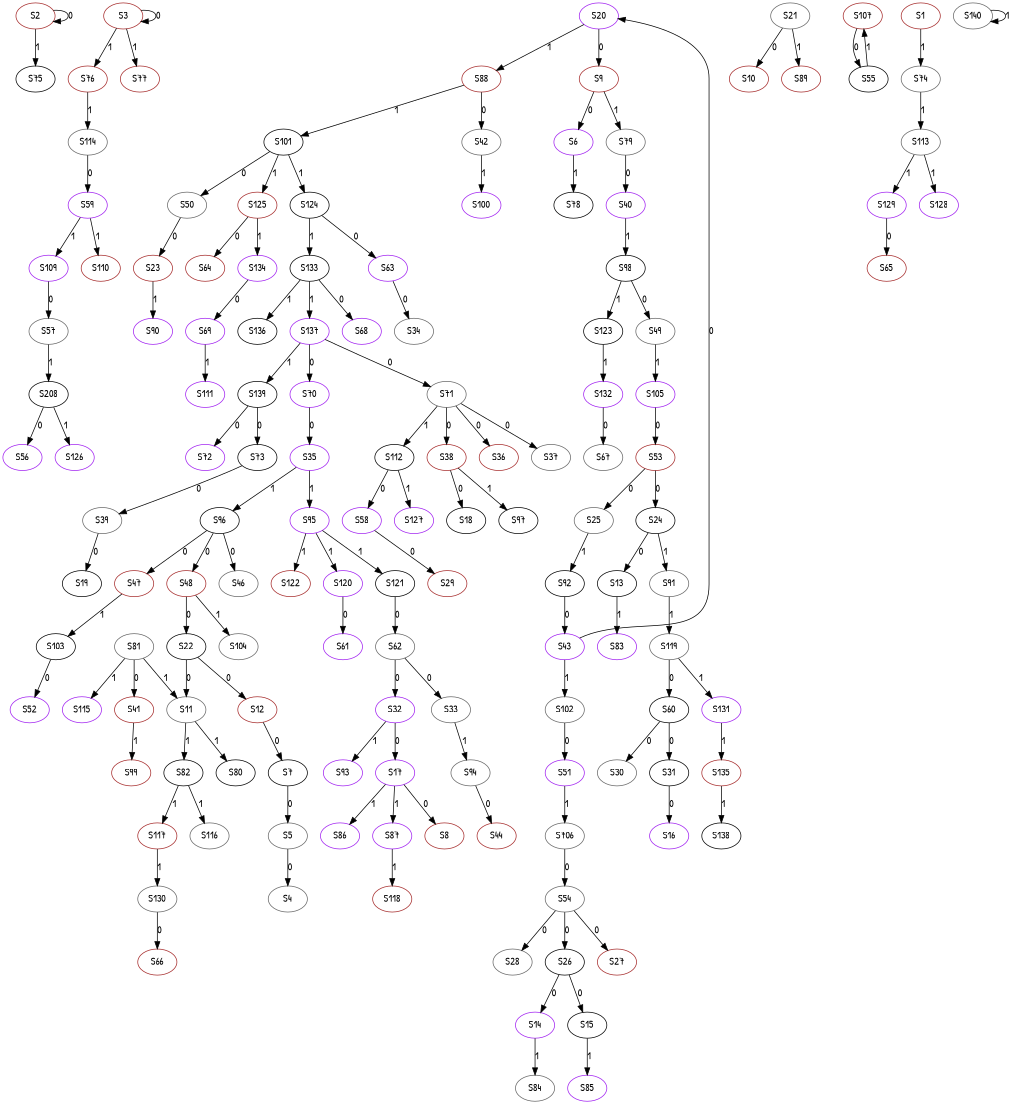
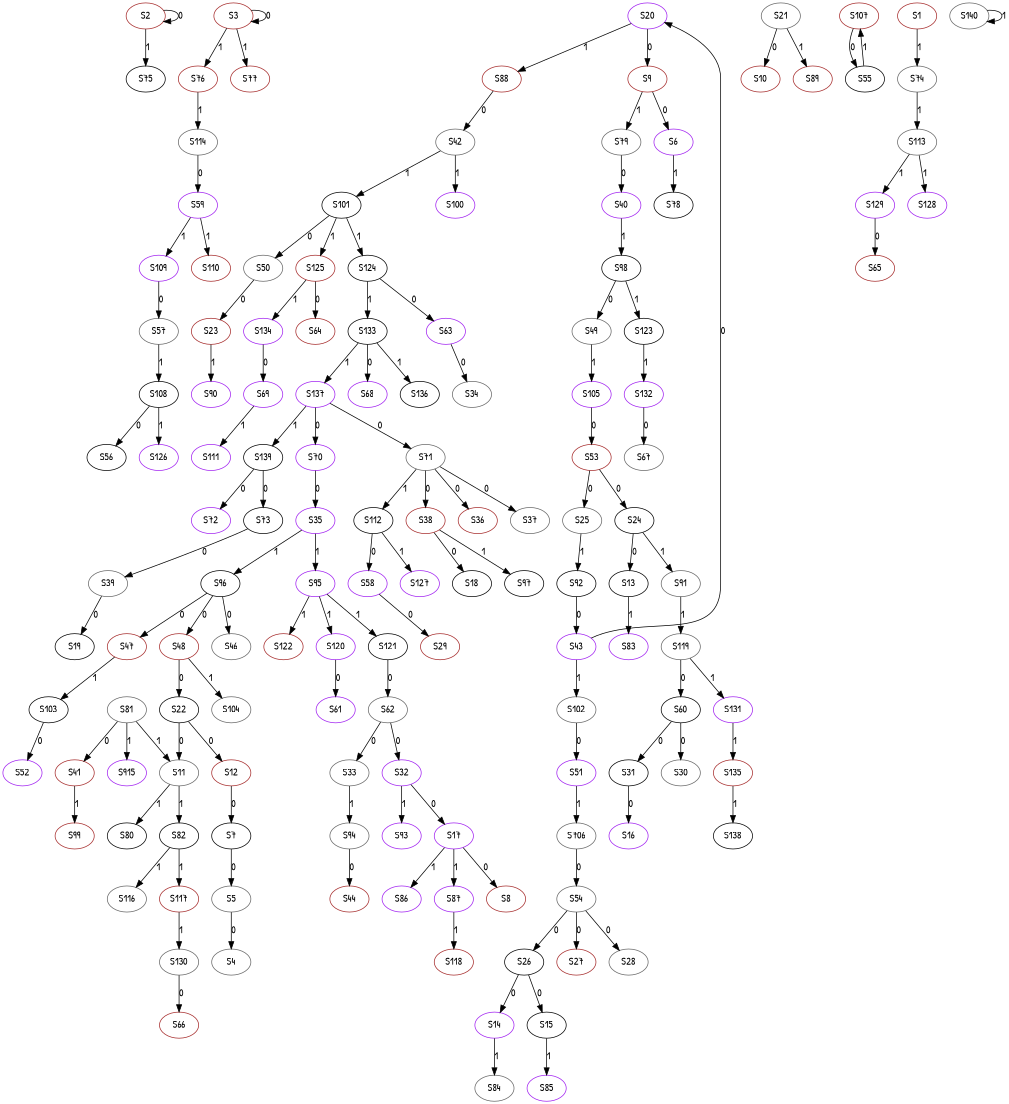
  strict digraph {
    fontname="Patrick Hand"
    node [color=purple fontname="Patrick Hand"]
    edge [fontname="Patrick Hand"]
    S2 [color=brown]
    S75 [color=black]
    S3 [color=brown]
    S76 [color=brown]
    S77 [color=brown]
    S114 [color=gray40]
    S5 [color=gray40]
    S4 [color=gray40]
    S7 [color=black]
    S9 [color=brown]
    S6
    S79 [color=gray40]
    S78 [color=black]
    S40
    S12 [color=brown]
    S8 [color=brown]
    S17
    S86
    S87
    S118 [color=brown]
    S20
    S88 [color=brown]
    S42 [color=gray40]
    S21 [color=gray40]
    S10 [color=brown]
    S89 [color=brown]
    S22 [color=black]
    S11 [color=gray40]
    S80 [color=black]
    S82 [color=black]
    S81 [color=gray40]
    S41 [color=brown]
-   S115
+   S115 [label=S915]
    S116 [color=gray40]
    S117 [color=brown]
    S24 [color=black]
    S13 [color=black]
    S91 [color=gray40]
    S83
    S119 [color=gray40]
    S26 [color=black]
    S14
    S15 [color=black]
    S84 [color=gray40]
    S85
    S31 [color=black]
    S16
    S32
    S93
    S38 [color=brown]
    S18 [color=black]
    S97 [color=black]
    S39 [color=gray40]
    S19 [color=black]
    S43
    S102 [color=gray40]
    S51
    S48 [color=brown]
    S104 [color=gray40]
    S50 [color=gray40]
    S23 [color=brown]
    S90
    S53 [color=brown]
    S25 [color=gray40]
    S92 [color=black]
    S54 [color=gray40]
    S27 [color=brown]
    S28 [color=gray40]
    S29 [color=brown]
    S58
    S60 [color=black]
    S30 [color=gray40]
    S62 [color=gray40]
    S33 [color=gray40]
    S94 [color=gray40]
    S44 [color=brown]
    S34 [color=gray40]
    S63
    S70
    S35
    S96 [color=black]
    S95
    S46 [color=gray40]
    S47 [color=brown]
    S120
    S121 [color=black]
    S122 [color=brown]
    S71 [color=gray40]
    S36 [color=brown]
    S37 [color=gray40]
    S112 [color=black]
    S127
    S73 [color=black]
    S98 [color=black]
    S49 [color=gray40]
    S123 [color=black]
    S99 [color=brown]
    S101 [color=black]
    S100
    S124 [color=black]
    S125 [color=brown]
    S103 [color=black]
    S52
    S105
    S132
    S133 [color=black]
    S64 [color=brown]
    S134
    n109 [color=gray40 label=S706]
    S107 [color=brown]
    S55 [color=black]
-   S108 [color=black label=S208]
-   S56
+   S108 [color=black]
+   S56 [color=black]
    S126
    S57 [color=gray40]
    S109
    S59
    S110 [color=brown]
    S131
    S135 [color=brown]
    S61
    S68
    S137
    S136 [color=black]
    S69
    S65 [color=brown]
    S129
    S130 [color=gray40]
    S66 [color=brown]
    S67 [color=gray40]
    S139 [color=black]
    S111
    S72
    S1 [color=brown]
    S74 [color=gray40]
    S113 [color=gray40]
    S128
    S138 [color=black]
    S140 [color=gray40]
    S2 -> S2 [label=0]
    S2 -> S75 [label=1]
    S3 -> S3 [label=0]
    S3 -> S76 [label=1]
    S3 -> S77 [label=1]
    S76 -> S114 [label=1]
    S114 -> S59 [label=0]
    S5 -> S4 [label=0]
    S7 -> S5 [label=0]
    S9 -> S6 [label=0]
    S9 -> S79 [label=1]
    S6 -> S78 [label=1]
    S79 -> S40 [label=0]
    S40 -> S98 [label=1]
    S12 -> S7 [label=0]
    S17 -> S8 [label=0]
    S17 -> S86 [label=1]
    S17 -> S87 [label=1]
    S87 -> S118 [label=1]
    S20 -> S9 [label=0]
    S20 -> S88 [label=1]
    S88 -> S42 [label=0]
-   S88 -> S101 [label=1]
+   S42 -> S101 [label=1]
    S42 -> S100 [label=1]
    S21 -> S10 [label=0]
    S21 -> S89 [label=1]
    S22 -> S12 [label=0]
    S22 -> S11 [label=0]
    S11 -> S80 [label=1]
    S11 -> S82 [label=1]
    S82 -> S116 [label=1]
    S82 -> S117 [label=1]
    S81 -> S11 [label=1]
    S81 -> S41 [label=0]
    S81 -> S115 [label=1]
    S41 -> S99 [label=1]
    S117 -> S130 [label=1]
    S24 -> S13 [label=0]
    S24 -> S91 [label=1]
    S13 -> S83 [label=1]
    S91 -> S119 [label=1]
    S119 -> S60 [label=0]
    S119 -> S131 [label=1]
    S26 -> S14 [label=0]
    S26 -> S15 [label=0]
    S14 -> S84 [label=1]
    S15 -> S85 [label=1]
    S31 -> S16 [label=0]
    S32 -> S17 [label=0]
    S32 -> S93 [label=1]
    S38 -> S18 [label=0]
    S38 -> S97 [label=1]
    S39 -> S19 [label=0]
    S43 -> S20 [label=0]
    S43 -> S102 [label=1]
    S102 -> S51 [label=0]
    S51 -> n109 [label=1]
    S48 -> S22 [label=0]
    S48 -> S104 [label=1]
    S50 -> S23 [label=0]
    S23 -> S90 [label=1]
    S53 -> S24 [label=0]
    S53 -> S25 [label=0]
    S25 -> S92 [label=1]
    S92 -> S43 [label=0]
    S54 -> S26 [label=0]
    S54 -> S27 [label=0]
    S54 -> S28 [label=0]
    S58 -> S29 [label=0]
    S60 -> S31 [label=0]
    S60 -> S30 [label=0]
    S62 -> S32 [label=0]
    S62 -> S33 [label=0]
    S33 -> S94 [label=1]
    S94 -> S44 [label=0]
    S63 -> S34 [label=0]
    S70 -> S35 [label=0]
    S35 -> S96 [label=1]
    S35 -> S95 [label=1]
    S96 -> S48 [label=0]
    S96 -> S46 [label=0]
    S96 -> S47 [label=0]
    S95 -> S120 [label=1]
    S95 -> S121 [label=1]
    S95 -> S122 [label=1]
    S47 -> S103 [label=1]
    S120 -> S61 [label=0]
    S121 -> S62 [label=0]
    S71 -> S38 [label=0]
    S71 -> S36 [label=0]
    S71 -> S37 [label=0]
    S71 -> S112 [label=1]
    S112 -> S58 [label=0]
    S112 -> S127 [label=1]
    S73 -> S39 [label=0]
    S98 -> S49 [label=0]
    S98 -> S123 [label=1]
    S49 -> S105 [label=1]
    S123 -> S132 [label=1]
    S101 -> S50 [label=0]
    S101 -> S124 [label=1]
    S101 -> S125 [label=1]
    S124 -> S63 [label=0]
    S124 -> S133 [label=1]
    S125 -> S64 [label=0]
    S125 -> S134 [label=1]
    S103 -> S52 [label=0]
    S105 -> S53 [label=0]
    S132 -> S67 [label=0]
    S133 -> S68 [label=0]
    S133 -> S137 [label=1]
    S133 -> S136 [label=1]
    S134 -> S69 [label=0]
    n109 -> S54 [label=0]
    S107 -> S55 [label=0]
    S55 -> S107 [label=1]
    S108 -> S56 [label=0]
    S108 -> S126 [label=1]
    S57 -> S108 [label=1]
    S109 -> S57 [label=0]
    S59 -> S109 [label=1]
    S59 -> S110 [label=1]
    S131 -> S135 [label=1]
    S135 -> S138 [label=1]
    S137 -> S70 [label=0]
    S137 -> S71 [label=0]
    S137 -> S139 [label=1]
    S69 -> S111 [label=1]
    S129 -> S65 [label=0]
    S130 -> S66 [label=0]
    S139 -> S73 [label=0]
    S139 -> S72 [label=0]
    S1 -> S74 [label=1]
    S74 -> S113 [label=1]
    S113 -> S129 [label=1]
    S113 -> S128 [label=1]
    S140 -> S140 [label=1]
  }
